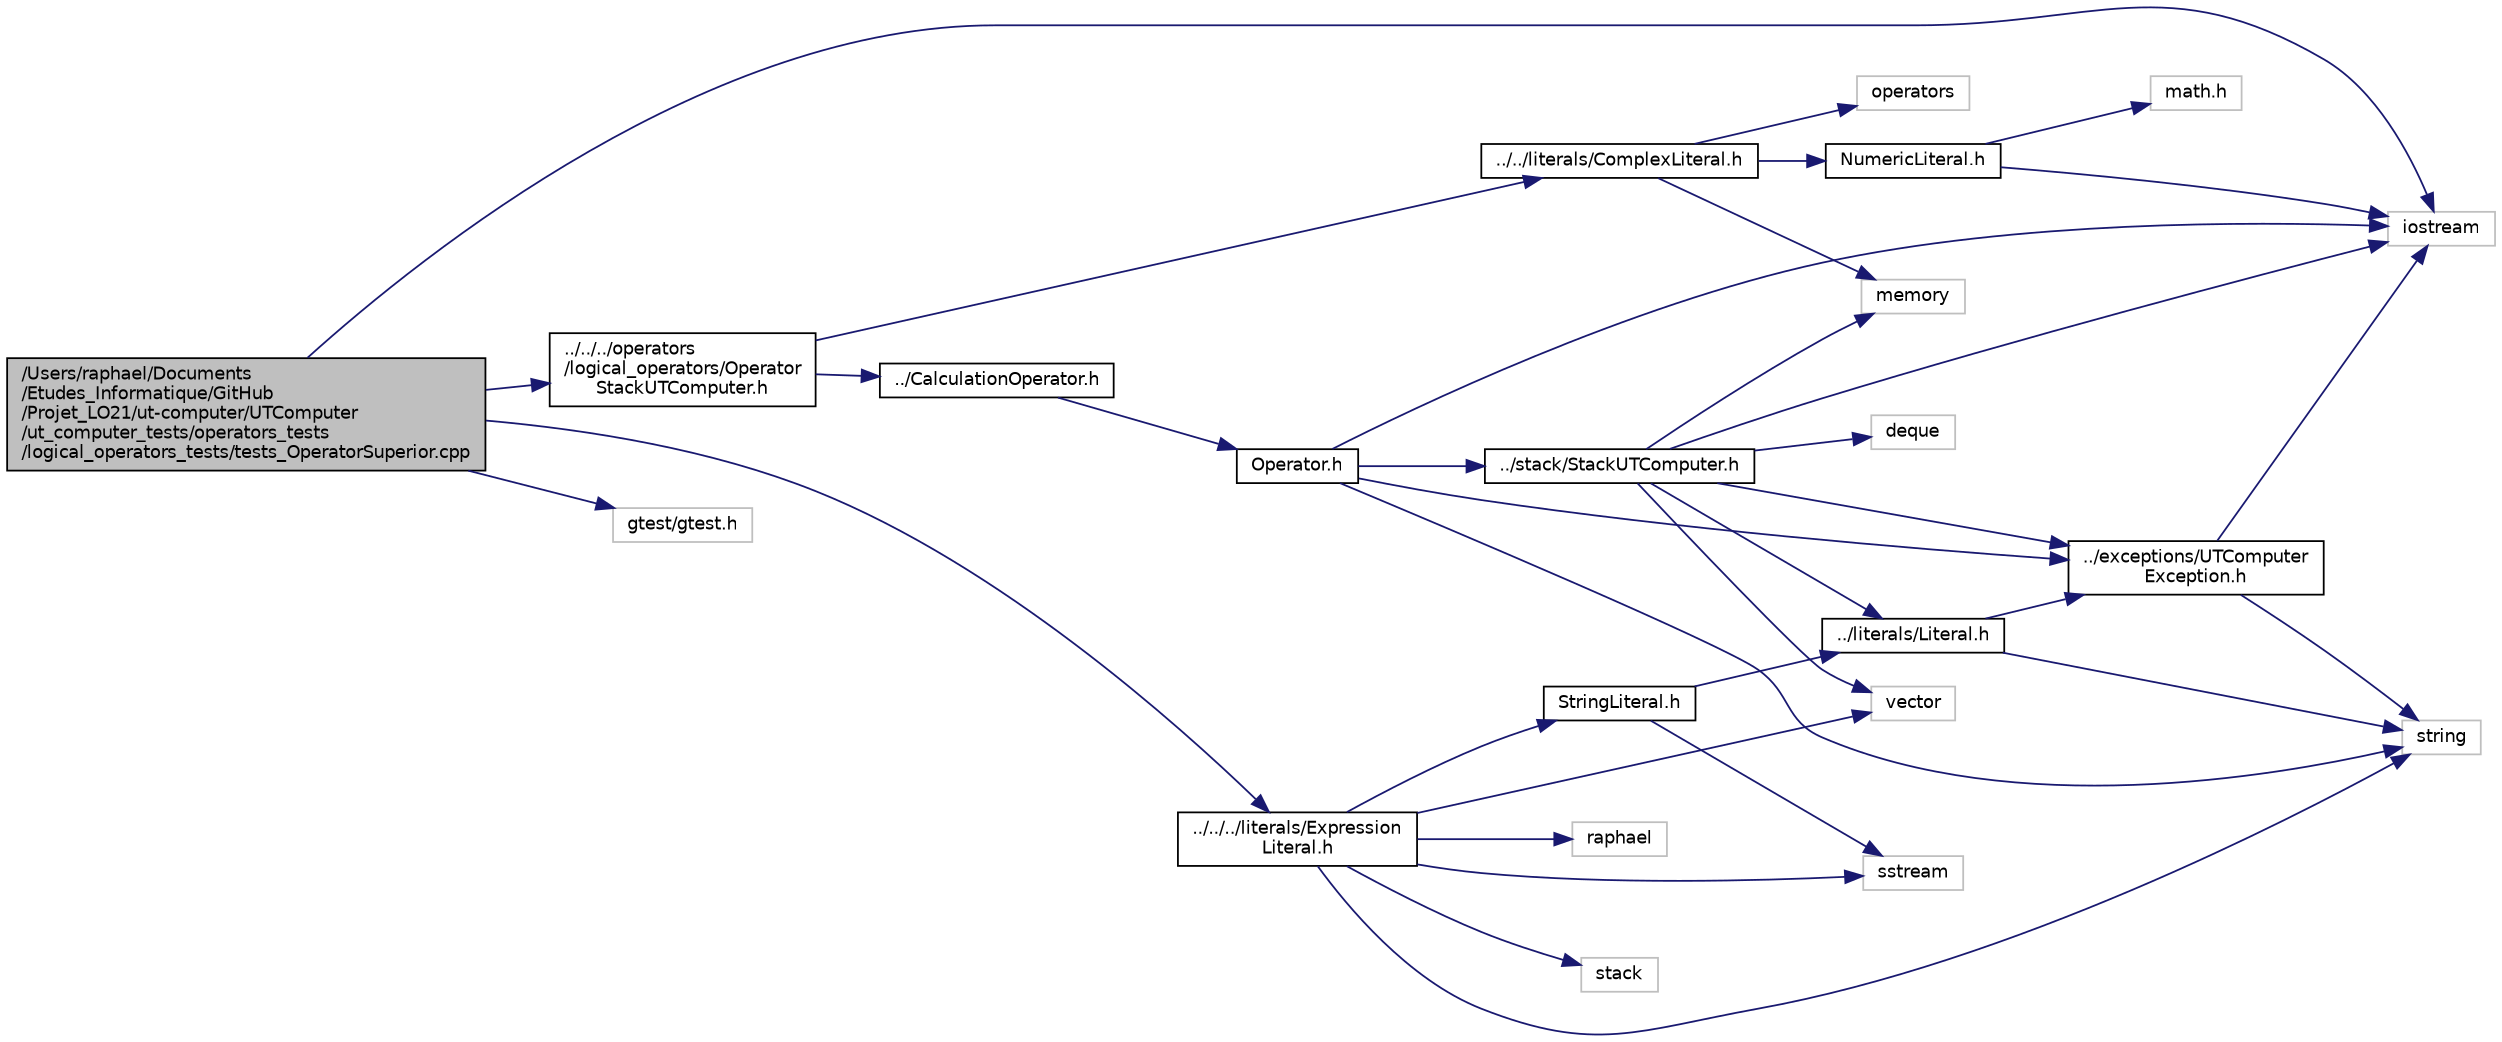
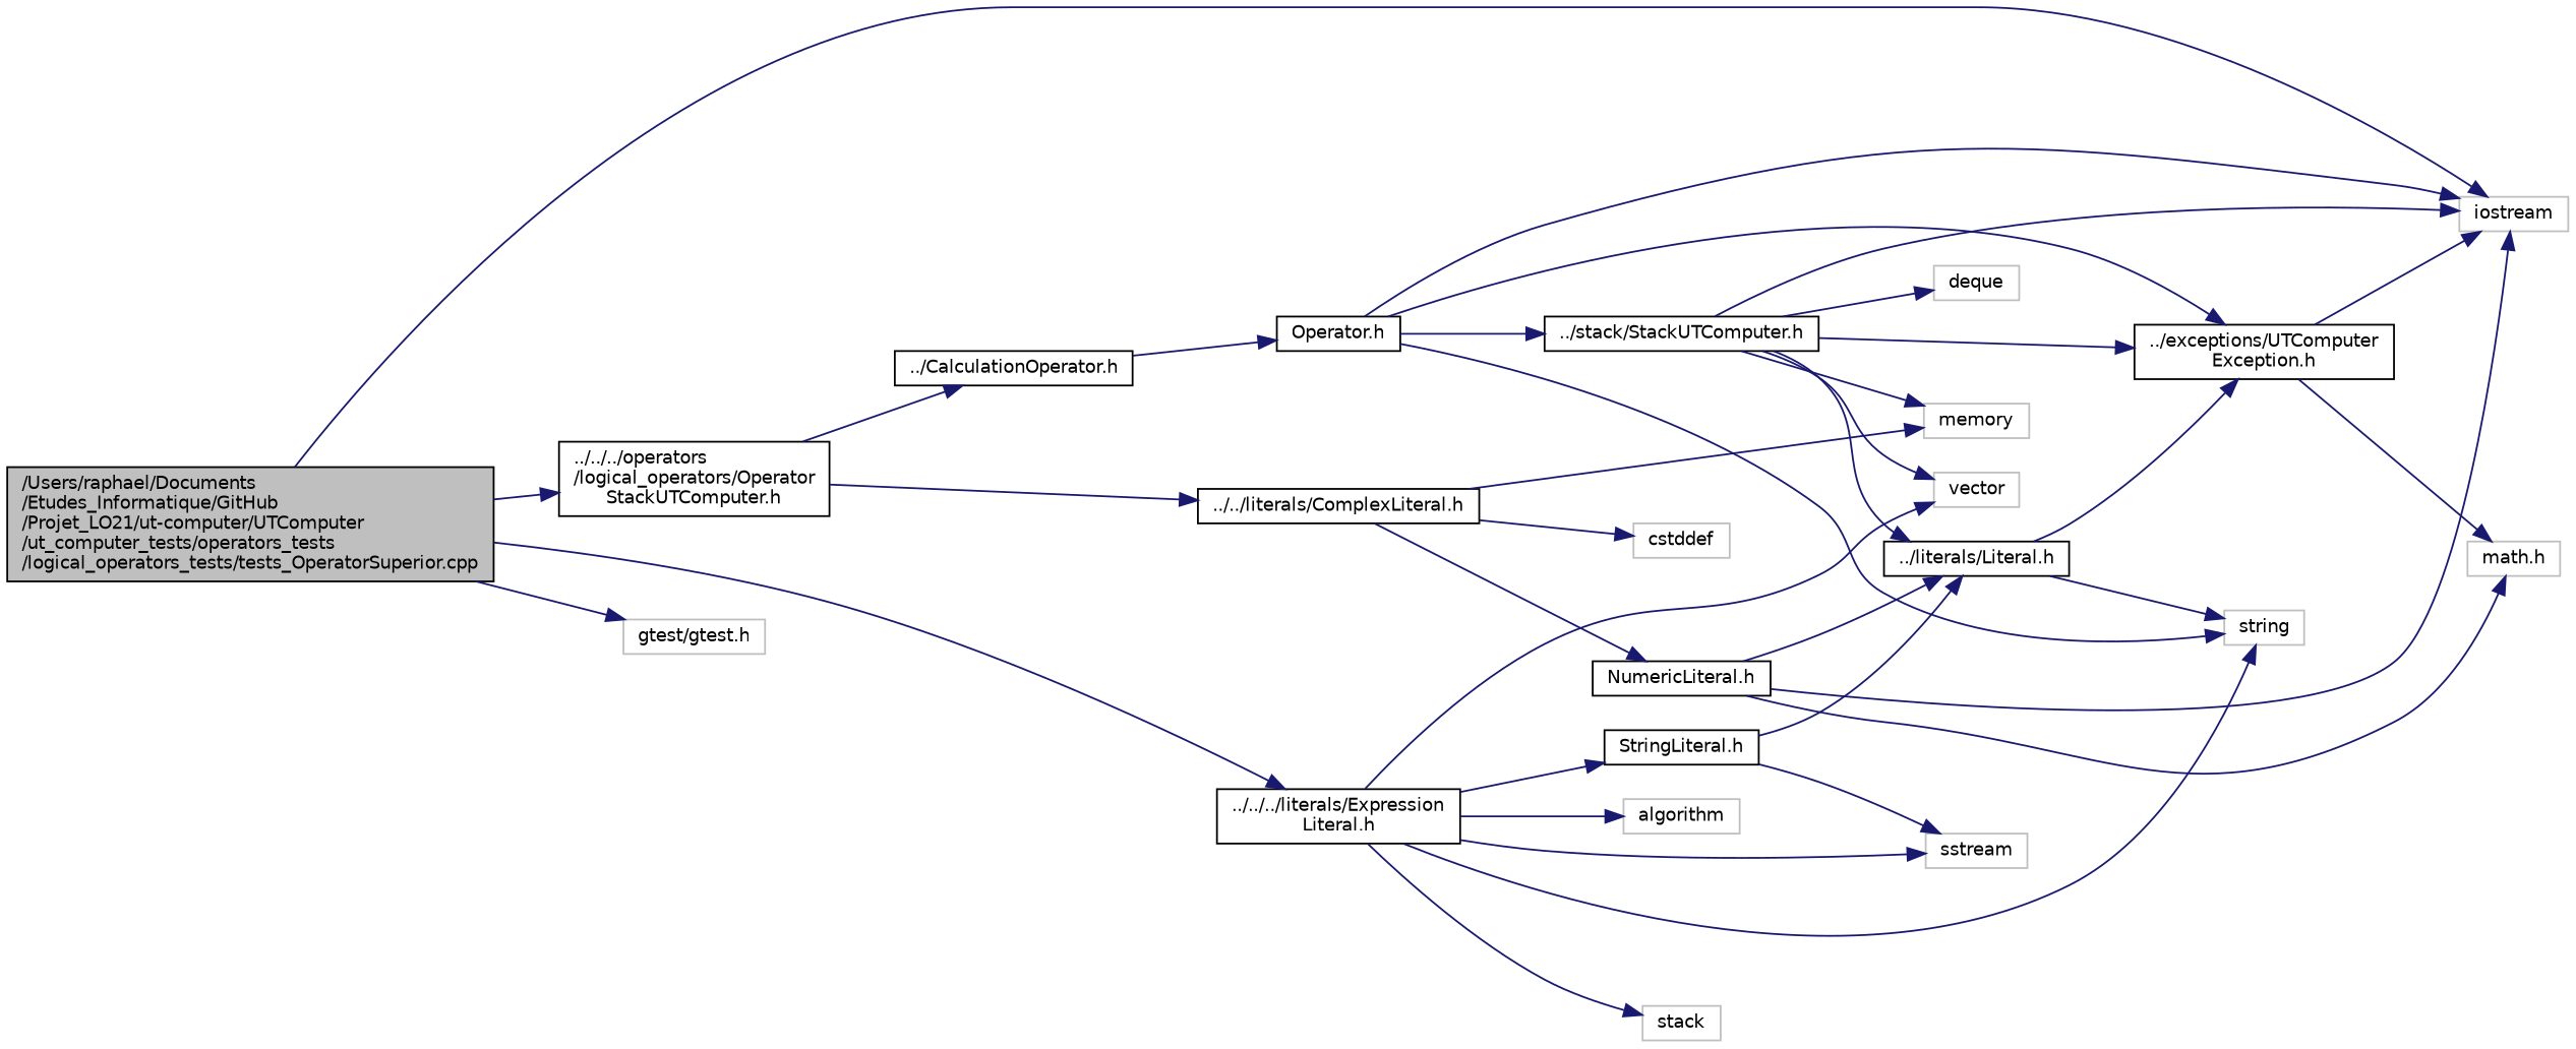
  digraph {
    fontname="DejaVu Sans"
    rankdir=LR
    node [color=black fillcolor=white fontname="DejaVu Sans" fontsize=10 shape=record style=filled]
    edge [color=midnightblue fontname="DejaVu Sans" fontsize=10 labelfontname=Helvetica labelfontsize=10 style=solid]
    n1 [fillcolor=grey75 fontcolor=black height=0.2 label="/Users/raphael/Documents\l/Etudes_Informatique/GitHub\l/Projet_LO21/ut-computer/UTComputer\l/ut_computer_tests/operators_tests\l/logical_operators_tests/tests_OperatorSuperior.cpp" width=0.4]
    n2 [color=grey75 height=0.2 label=iostream width=0.4]
    n3 [color=grey75 height=0.2 label="gtest/gtest.h" width=0.4]
    n4 [height=0.2 label="../../../operators\l/logical_operators/Operator\lStackUTComputer.h" width=0.4]
    n5 [height=0.2 label="../../../literals/Expression\lLiteral.h" width=0.4]
    n6 [height=0.2 label="../CalculationOperator.h" width=0.4]
    n7 [height=0.2 label="../../literals/ComplexLiteral.h" width=0.4]
    n8 [color=grey75 height=0.2 label=string width=0.4]
    n9 [color=grey75 height=0.2 label=vector width=0.4]
    n10 [color=grey75 height=0.2 label=sstream width=0.4]
    n11 [color=grey75 height=0.2 label=stack width=0.4]
-   n12 [color=grey75 height=0.2 label=raphael width=0.4]
+   n12 [color=grey75 height=0.2 label=algorithm width=0.4]
    n13 [height=0.2 label="StringLiteral.h" width=0.4]
    n14 [height=0.2 label="Operator.h" width=0.4]
    n15 [color=grey75 height=0.2 label=memory width=0.4]
    n16 [height=0.2 label="NumericLiteral.h" width=0.4]
-   n17 [color=grey75 height=0.2 label=operators width=0.4]
+   n17 [color=grey75 height=0.2 label=cstddef width=0.4]
    n18 [height=0.2 label="../stack/StackUTComputer.h" width=0.4]
    n19 [height=0.2 label="../exceptions/UTComputer\lException.h" width=0.4]
    n20 [color=grey75 height=0.2 label=deque width=0.4]
    n21 [height=0.2 label="../literals/Literal.h" width=0.4]
    n22 [color=grey75 height=0.2 label="math.h" width=0.4]
    n1 -> n2
    n1 -> n3
    n1 -> n4
    n1 -> n5
    n4 -> n6
    n4 -> n7
    n5 -> n8
    n5 -> n9
    n5 -> n10
    n5 -> n11
    n5 -> n12
    n5 -> n13
    n6 -> n14
    n7 -> n15
    n7 -> n16
    n7 -> n17
    n13 -> n10
    n13 -> n21
    n14 -> n2
    n14 -> n8
    n14 -> n18
    n14 -> n19
    n16 -> n2
+   n16 -> n21
    n16 -> n22
    n18 -> n2
    n18 -> n9
    n18 -> n15
    n18 -> n19
    n18 -> n20
    n18 -> n21
    n19 -> n2
-   n19 -> n8
+   n19 -> n22
    n21 -> n8
    n21 -> n19
  }
